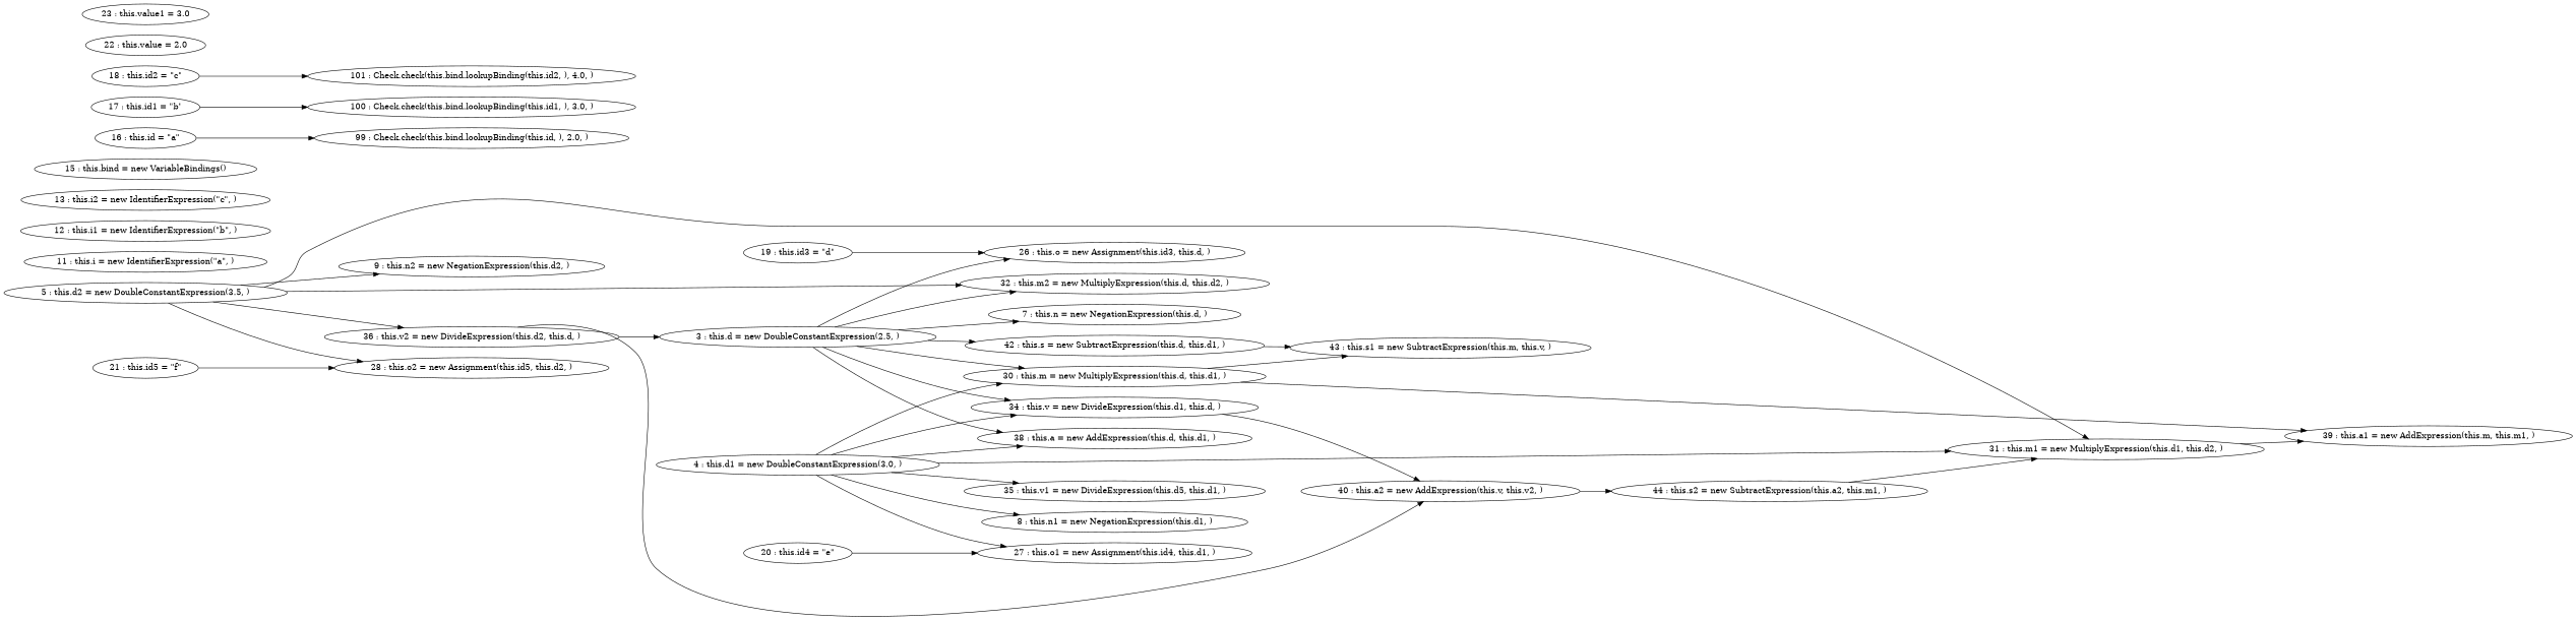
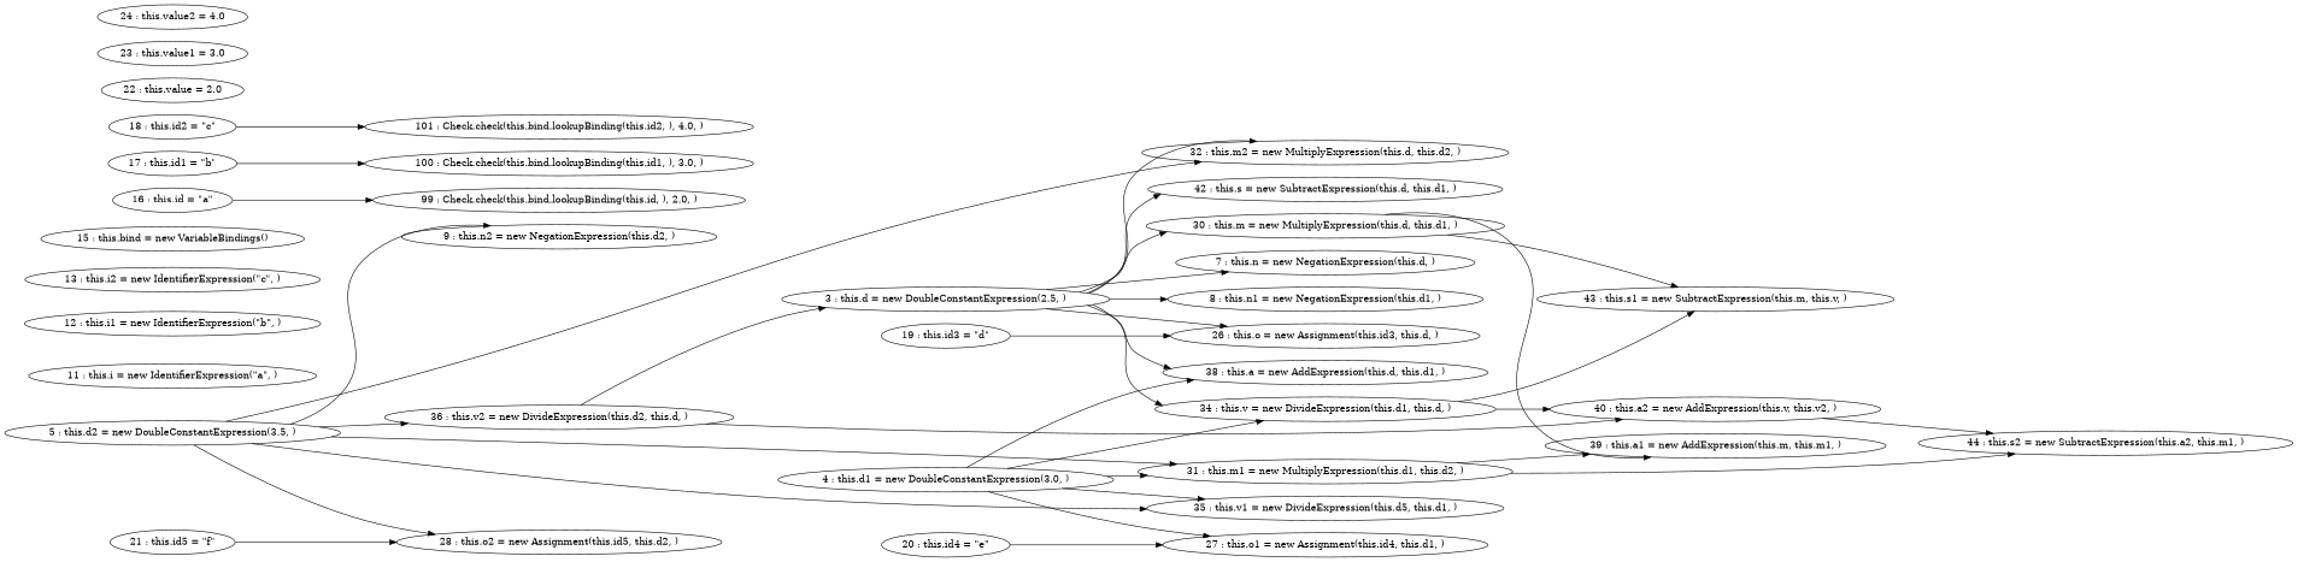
  digraph {
    rankdir=LR
    "3 : this.d = new DoubleConstantExpression(2.5, )"
    "42 : this.s = new SubtractExpression(this.d, this.d1, )"
    "38 : this.a = new AddExpression(this.d, this.d1, )"
    "7 : this.n = new NegationExpression(this.d, )"
    "34 : this.v = new DivideExpression(this.d1, this.d, )"
    "32 : this.m2 = new MultiplyExpression(this.d, this.d2, )"
    "26 : this.o = new Assignment(this.id3, this.d, )"
    "30 : this.m = new MultiplyExpression(this.d, this.d1, )"
    "43 : this.s1 = new SubtractExpression(this.m, this.v, )"
    "40 : this.a2 = new AddExpression(this.v, this.v2, )"
    "36 : this.v2 = new DivideExpression(this.d2, this.d, )"
    "39 : this.a1 = new AddExpression(this.m, this.m1, )"
    "44 : this.s2 = new SubtractExpression(this.a2, this.m1, )"
    "4 : this.d1 = new DoubleConstantExpression(3.0, )"
    n15 [label="35 : this.v1 = new DivideExpression(this.d5, this.d1, )"]
    "31 : this.m1 = new MultiplyExpression(this.d1, this.d2, )"
    "27 : this.o1 = new Assignment(this.id4, this.d1, )"
    "8 : this.n1 = new NegationExpression(this.d1, )"
    "5 : this.d2 = new DoubleConstantExpression(3.5, )"
    "9 : this.n2 = new NegationExpression(this.d2, )"
    "28 : this.o2 = new Assignment(this.id5, this.d2, )"
    "11 : this.i = new IdentifierExpression(\"a\", )"
    "12 : this.i1 = new IdentifierExpression(\"b\", )"
    "13 : this.i2 = new IdentifierExpression(\"c\", )"
    "15 : this.bind = new VariableBindings()"
    "16 : this.id = \"a\""
    "99 : Check.check(this.bind.lookupBinding(this.id, ), 2.0, )"
    "17 : this.id1 = \"b\""
    "100 : Check.check(this.bind.lookupBinding(this.id1, ), 3.0, )"
    "18 : this.id2 = \"c\""
    "101 : Check.check(this.bind.lookupBinding(this.id2, ), 4.0, )"
    "19 : this.id3 = \"d\""
    "20 : this.id4 = \"e\""
    "21 : this.id5 = \"f\""
    "22 : this.value = 2.0"
    "23 : this.value1 = 3.0"
+   "24 : this.value2 = 4.0"
    "3 : this.d = new DoubleConstantExpression(2.5, )" -> "42 : this.s = new SubtractExpression(this.d, this.d1, )"
    "3 : this.d = new DoubleConstantExpression(2.5, )" -> "38 : this.a = new AddExpression(this.d, this.d1, )"
    "3 : this.d = new DoubleConstantExpression(2.5, )" -> "7 : this.n = new NegationExpression(this.d, )"
    "3 : this.d = new DoubleConstantExpression(2.5, )" -> "34 : this.v = new DivideExpression(this.d1, this.d, )"
    "3 : this.d = new DoubleConstantExpression(2.5, )" -> "32 : this.m2 = new MultiplyExpression(this.d, this.d2, )"
    "3 : this.d = new DoubleConstantExpression(2.5, )" -> "26 : this.o = new Assignment(this.id3, this.d, )"
    "3 : this.d = new DoubleConstantExpression(2.5, )" -> "30 : this.m = new MultiplyExpression(this.d, this.d1, )"
-   "42 : this.s = new SubtractExpression(this.d, this.d1, )" -> "43 : this.s1 = new SubtractExpression(this.m, this.v, )"
+   "34 : this.v = new DivideExpression(this.d1, this.d, )" -> "43 : this.s1 = new SubtractExpression(this.m, this.v, )"
    "34 : this.v = new DivideExpression(this.d1, this.d, )" -> "40 : this.a2 = new AddExpression(this.v, this.v2, )"
    "30 : this.m = new MultiplyExpression(this.d, this.d1, )" -> "43 : this.s1 = new SubtractExpression(this.m, this.v, )"
    "30 : this.m = new MultiplyExpression(this.d, this.d1, )" -> "39 : this.a1 = new AddExpression(this.m, this.m1, )"
    "40 : this.a2 = new AddExpression(this.v, this.v2, )" -> "44 : this.s2 = new SubtractExpression(this.a2, this.m1, )"
    "36 : this.v2 = new DivideExpression(this.d2, this.d, )" -> "3 : this.d = new DoubleConstantExpression(2.5, )"
    "36 : this.v2 = new DivideExpression(this.d2, this.d, )" -> "40 : this.a2 = new AddExpression(this.v, this.v2, )"
    "4 : this.d1 = new DoubleConstantExpression(3.0, )" -> "38 : this.a = new AddExpression(this.d, this.d1, )"
    "4 : this.d1 = new DoubleConstantExpression(3.0, )" -> "34 : this.v = new DivideExpression(this.d1, this.d, )"
-   "4 : this.d1 = new DoubleConstantExpression(3.0, )" -> "30 : this.m = new MultiplyExpression(this.d, this.d1, )"
    "4 : this.d1 = new DoubleConstantExpression(3.0, )" -> n15
    "4 : this.d1 = new DoubleConstantExpression(3.0, )" -> "31 : this.m1 = new MultiplyExpression(this.d1, this.d2, )"
    "4 : this.d1 = new DoubleConstantExpression(3.0, )" -> "27 : this.o1 = new Assignment(this.id4, this.d1, )"
-   "4 : this.d1 = new DoubleConstantExpression(3.0, )" -> "8 : this.n1 = new NegationExpression(this.d1, )"
+   "3 : this.d = new DoubleConstantExpression(2.5, )" -> "8 : this.n1 = new NegationExpression(this.d1, )"
    "31 : this.m1 = new MultiplyExpression(this.d1, this.d2, )" -> "39 : this.a1 = new AddExpression(this.m, this.m1, )"
-   "44 : this.s2 = new SubtractExpression(this.a2, this.m1, )" -> "31 : this.m1 = new MultiplyExpression(this.d1, this.d2, )"
+   "31 : this.m1 = new MultiplyExpression(this.d1, this.d2, )" -> "44 : this.s2 = new SubtractExpression(this.a2, this.m1, )"
    "5 : this.d2 = new DoubleConstantExpression(3.5, )" -> "32 : this.m2 = new MultiplyExpression(this.d, this.d2, )"
    "5 : this.d2 = new DoubleConstantExpression(3.5, )" -> "36 : this.v2 = new DivideExpression(this.d2, this.d, )"
+   "5 : this.d2 = new DoubleConstantExpression(3.5, )" -> n15
    "5 : this.d2 = new DoubleConstantExpression(3.5, )" -> "31 : this.m1 = new MultiplyExpression(this.d1, this.d2, )"
    "5 : this.d2 = new DoubleConstantExpression(3.5, )" -> "9 : this.n2 = new NegationExpression(this.d2, )"
    "5 : this.d2 = new DoubleConstantExpression(3.5, )" -> "28 : this.o2 = new Assignment(this.id5, this.d2, )"
    "16 : this.id = \"a\"" -> "99 : Check.check(this.bind.lookupBinding(this.id, ), 2.0, )"
    "17 : this.id1 = \"b\"" -> "100 : Check.check(this.bind.lookupBinding(this.id1, ), 3.0, )"
    "18 : this.id2 = \"c\"" -> "101 : Check.check(this.bind.lookupBinding(this.id2, ), 4.0, )"
    "19 : this.id3 = \"d\"" -> "26 : this.o = new Assignment(this.id3, this.d, )"
    "20 : this.id4 = \"e\"" -> "27 : this.o1 = new Assignment(this.id4, this.d1, )"
    "21 : this.id5 = \"f\"" -> "28 : this.o2 = new Assignment(this.id5, this.d2, )"
  }
